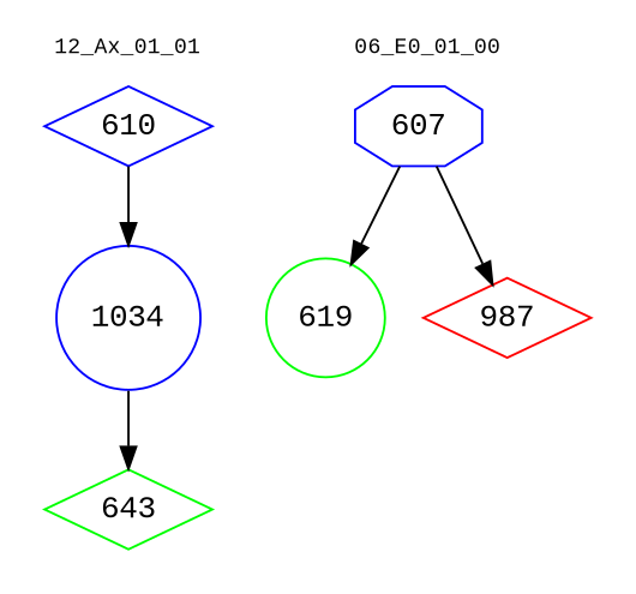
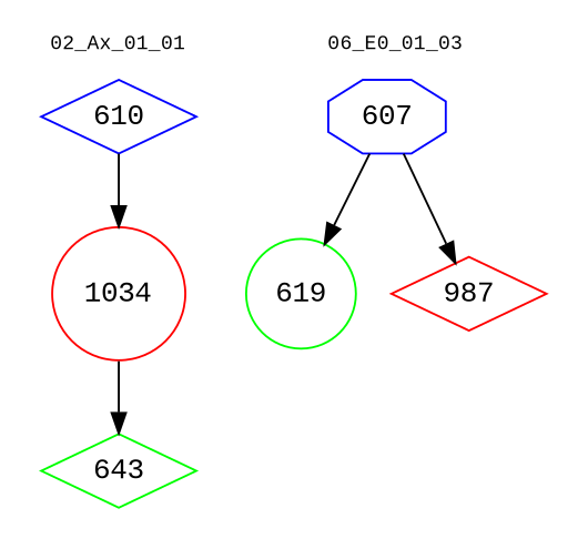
  digraph {
    fontname="Liberation Mono"
    node [color=blue fontname="Liberation Mono" shape=diamond]
    edge [color=black fontname="Liberation Mono"]
    n1 [label=610]
    n2 [color=green label=643]
-   n3 [label=1034 shape=circle]
+   n3 [color=red label=1034 shape=circle]
    n4 [label=607 shape=octagon]
    n5 [color=green label=619 shape=circle]
    n6 [color=red label=987]
    subgraph cluster_1 {
      color=white
      fontsize=10
-     label="12_Ax_01_01"
+     label="02_Ax_01_01"
      n1
      n2
      n3
    }
    subgraph cluster_2 {
      color=white
      fontsize=10
-     label="06_E0_01_00"
+     label="06_E0_01_03"
      n4
      n5
      n6
    }
    n1 -> n3
    n3 -> n2
    n4 -> n5
    n4 -> n6
  }
